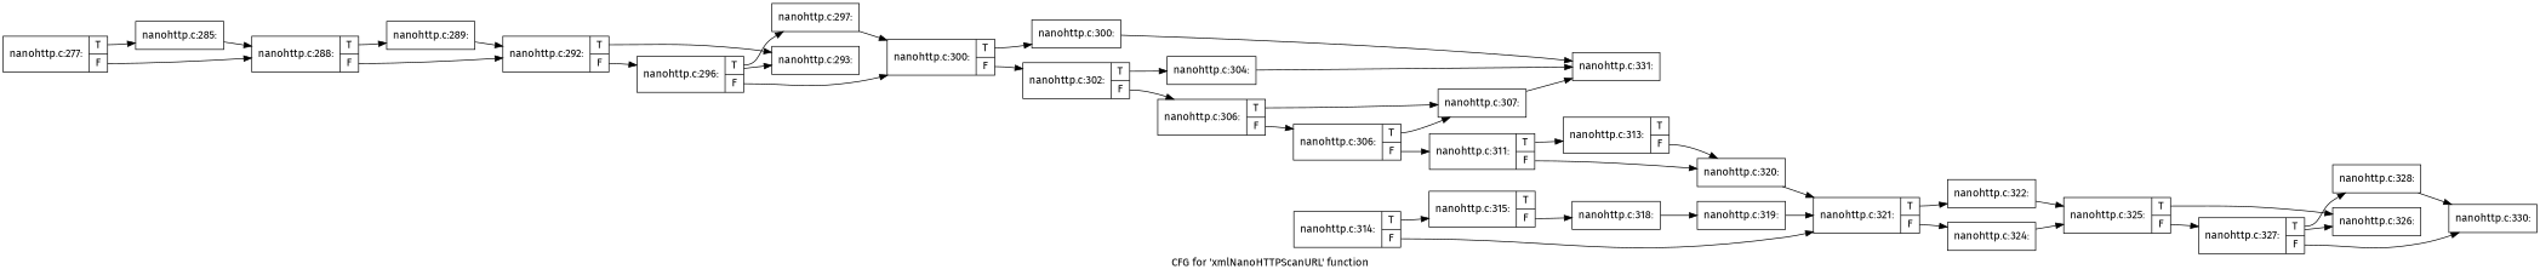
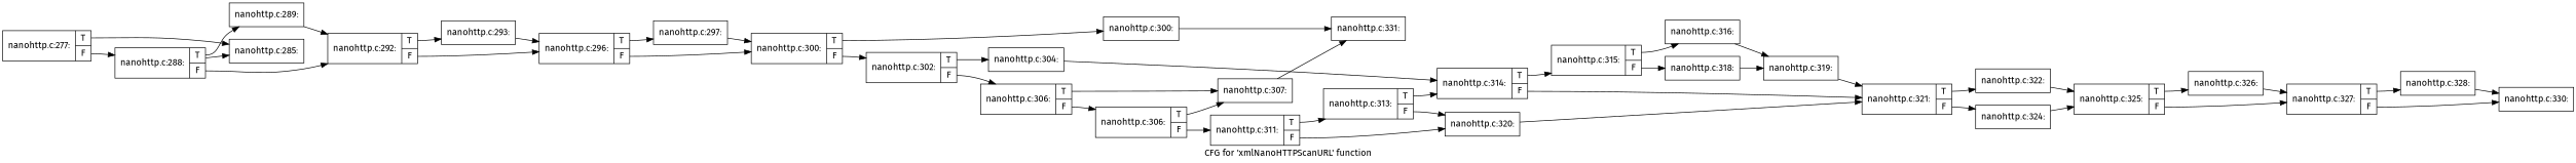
  digraph {
    fontname="Fira Sans"
    label="CFG for 'xmlNanoHTTPScanURL' function"
    rankdir=LR
    node [fontname="Fira Sans" shape=record]
    edge [fontname="Fira Sans"]
    n1 [label="{nanohttp.c:277:|{<s0>T|<s1>F}}"]
    n2 [label="{nanohttp.c:285:}"]
    n3 [label="{nanohttp.c:288:|{<s0>T|<s1>F}}"]
    n4 [label="{nanohttp.c:289:}"]
    n5 [label="{nanohttp.c:292:|{<s0>T|<s1>F}}"]
    n6 [label="{nanohttp.c:293:}"]
    n7 [label="{nanohttp.c:296:|{<s0>T|<s1>F}}"]
    n8 [label="{nanohttp.c:297:}"]
    n9 [label="{nanohttp.c:300:|{<s0>T|<s1>F}}"]
    n10 [label="{nanohttp.c:300:}"]
    n11 [label="{nanohttp.c:302:|{<s0>T|<s1>F}}"]
    n12 [label="{nanohttp.c:331:}"]
    n13 [label="{nanohttp.c:304:}"]
    n14 [label="{nanohttp.c:306:|{<s0>T|<s1>F}}"]
    n15 [label="{nanohttp.c:307:}"]
    n16 [label="{nanohttp.c:306:|{<s0>T|<s1>F}}"]
    n17 [label="{nanohttp.c:311:|{<s0>T|<s1>F}}"]
    n18 [label="{nanohttp.c:313:|{<s0>T|<s1>F}}"]
    n19 [label="{nanohttp.c:320:}"]
    n20 [label="{nanohttp.c:314:|{<s0>T|<s1>F}}"]
    n21 [label="{nanohttp.c:321:|{<s0>T|<s1>F}}"]
    n22 [label="{nanohttp.c:315:|{<s0>T|<s1>F}}"]
    n23 [label="{nanohttp.c:322:}"]
    n24 [label="{nanohttp.c:324:}"]
    n25 [label="{nanohttp.c:318:}"]
+   n26 [label="{nanohttp.c:316:}"]
    n27 [label="{nanohttp.c:319:}"]
    n28 [label="{nanohttp.c:325:|{<s0>T|<s1>F}}"]
    n29 [label="{nanohttp.c:326:}"]
    n30 [label="{nanohttp.c:327:|{<s0>T|<s1>F}}"]
    n31 [label="{nanohttp.c:328:}"]
    n32 [label="{nanohttp.c:330:}"]
    n1 -> n2 [tailport=s0]
    n1 -> n3 [tailport=s1]
-   n2 -> n3
+   n3 -> n2
    n3 -> n4 [tailport=s0]
    n3 -> n5 [tailport=s1]
    n4 -> n5
    n5 -> n6 [tailport=s0]
    n5 -> n7 [tailport=s1]
-   n7 -> n6
+   n6 -> n7
    n7 -> n8 [tailport=s0]
    n7 -> n9 [tailport=s1]
    n8 -> n9
    n9 -> n10 [tailport=s0]
    n9 -> n11 [tailport=s1]
    n10 -> n12
    n11 -> n13 [tailport=s0]
    n11 -> n14 [tailport=s1]
-   n13 -> n12
+   n13 -> n20
    n14 -> n15 [tailport=s0]
    n14 -> n16 [tailport=s1]
    n15 -> n12
    n16 -> n15 [tailport=s0]
    n16 -> n17 [tailport=s1]
    n17 -> n18 [tailport=s0]
    n17 -> n19 [tailport=s1]
    n18 -> n19 [tailport=s1]
+   n18 -> n20 [tailport=s0]
    n19 -> n21
    n20 -> n21 [tailport=s1]
    n20 -> n22 [tailport=s0]
    n21 -> n23 [tailport=s0]
    n21 -> n24 [tailport=s1]
    n22 -> n25 [tailport=s1]
+   n22 -> n26 [tailport=s0]
    n23 -> n28
    n24 -> n28
    n25 -> n27
+   n26 -> n27
    n27 -> n21
    n28 -> n29 [tailport=s0]
    n28 -> n30 [tailport=s1]
-   n30 -> n29
+   n29 -> n30
    n30 -> n31 [tailport=s0]
    n30 -> n32 [tailport=s1]
    n31 -> n32
  }
